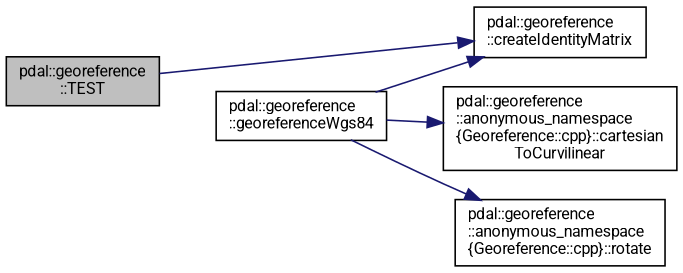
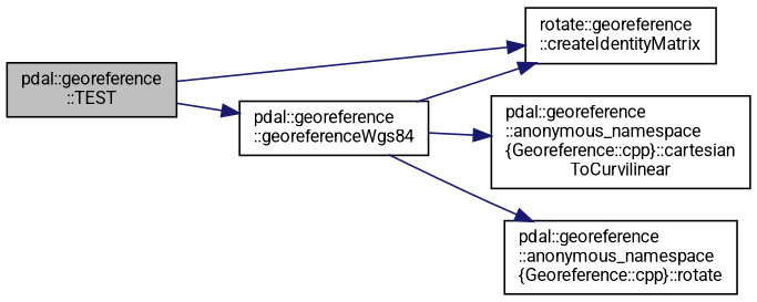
  digraph {
    fontname=Roboto
    rankdir=LR
    node [color=black fillcolor=white fontname=Roboto fontsize=10 shape=record style=filled]
    edge [color=midnightblue fontname=Roboto fontsize=10 labelfontname=Helvetica labelfontsize=10 style=solid]
    n1 [fillcolor=grey75 fontcolor=black height=0.2 label="pdal::georeference\l::TEST" width=0.4]
-   n2 [height=0.2 label="pdal::georeference\l::createIdentityMatrix" width=0.4]
+   n2 [height=0.2 label="rotate::georeference\l::createIdentityMatrix" width=0.4]
    n3 [height=0.2 label="pdal::georeference\l::georeferenceWgs84" width=0.4]
    n4 [height=0.2 label="pdal::georeference\l::anonymous_namespace\l\{Georeference::cpp\}::cartesian\lToCurvilinear" width=0.4]
    n5 [height=0.2 label="pdal::georeference\l::anonymous_namespace\l\{Georeference::cpp\}::rotate" width=0.4]
    n1 -> n2
+   n1 -> n3
    n3 -> n2
    n3 -> n4
    n3 -> n5
  }
